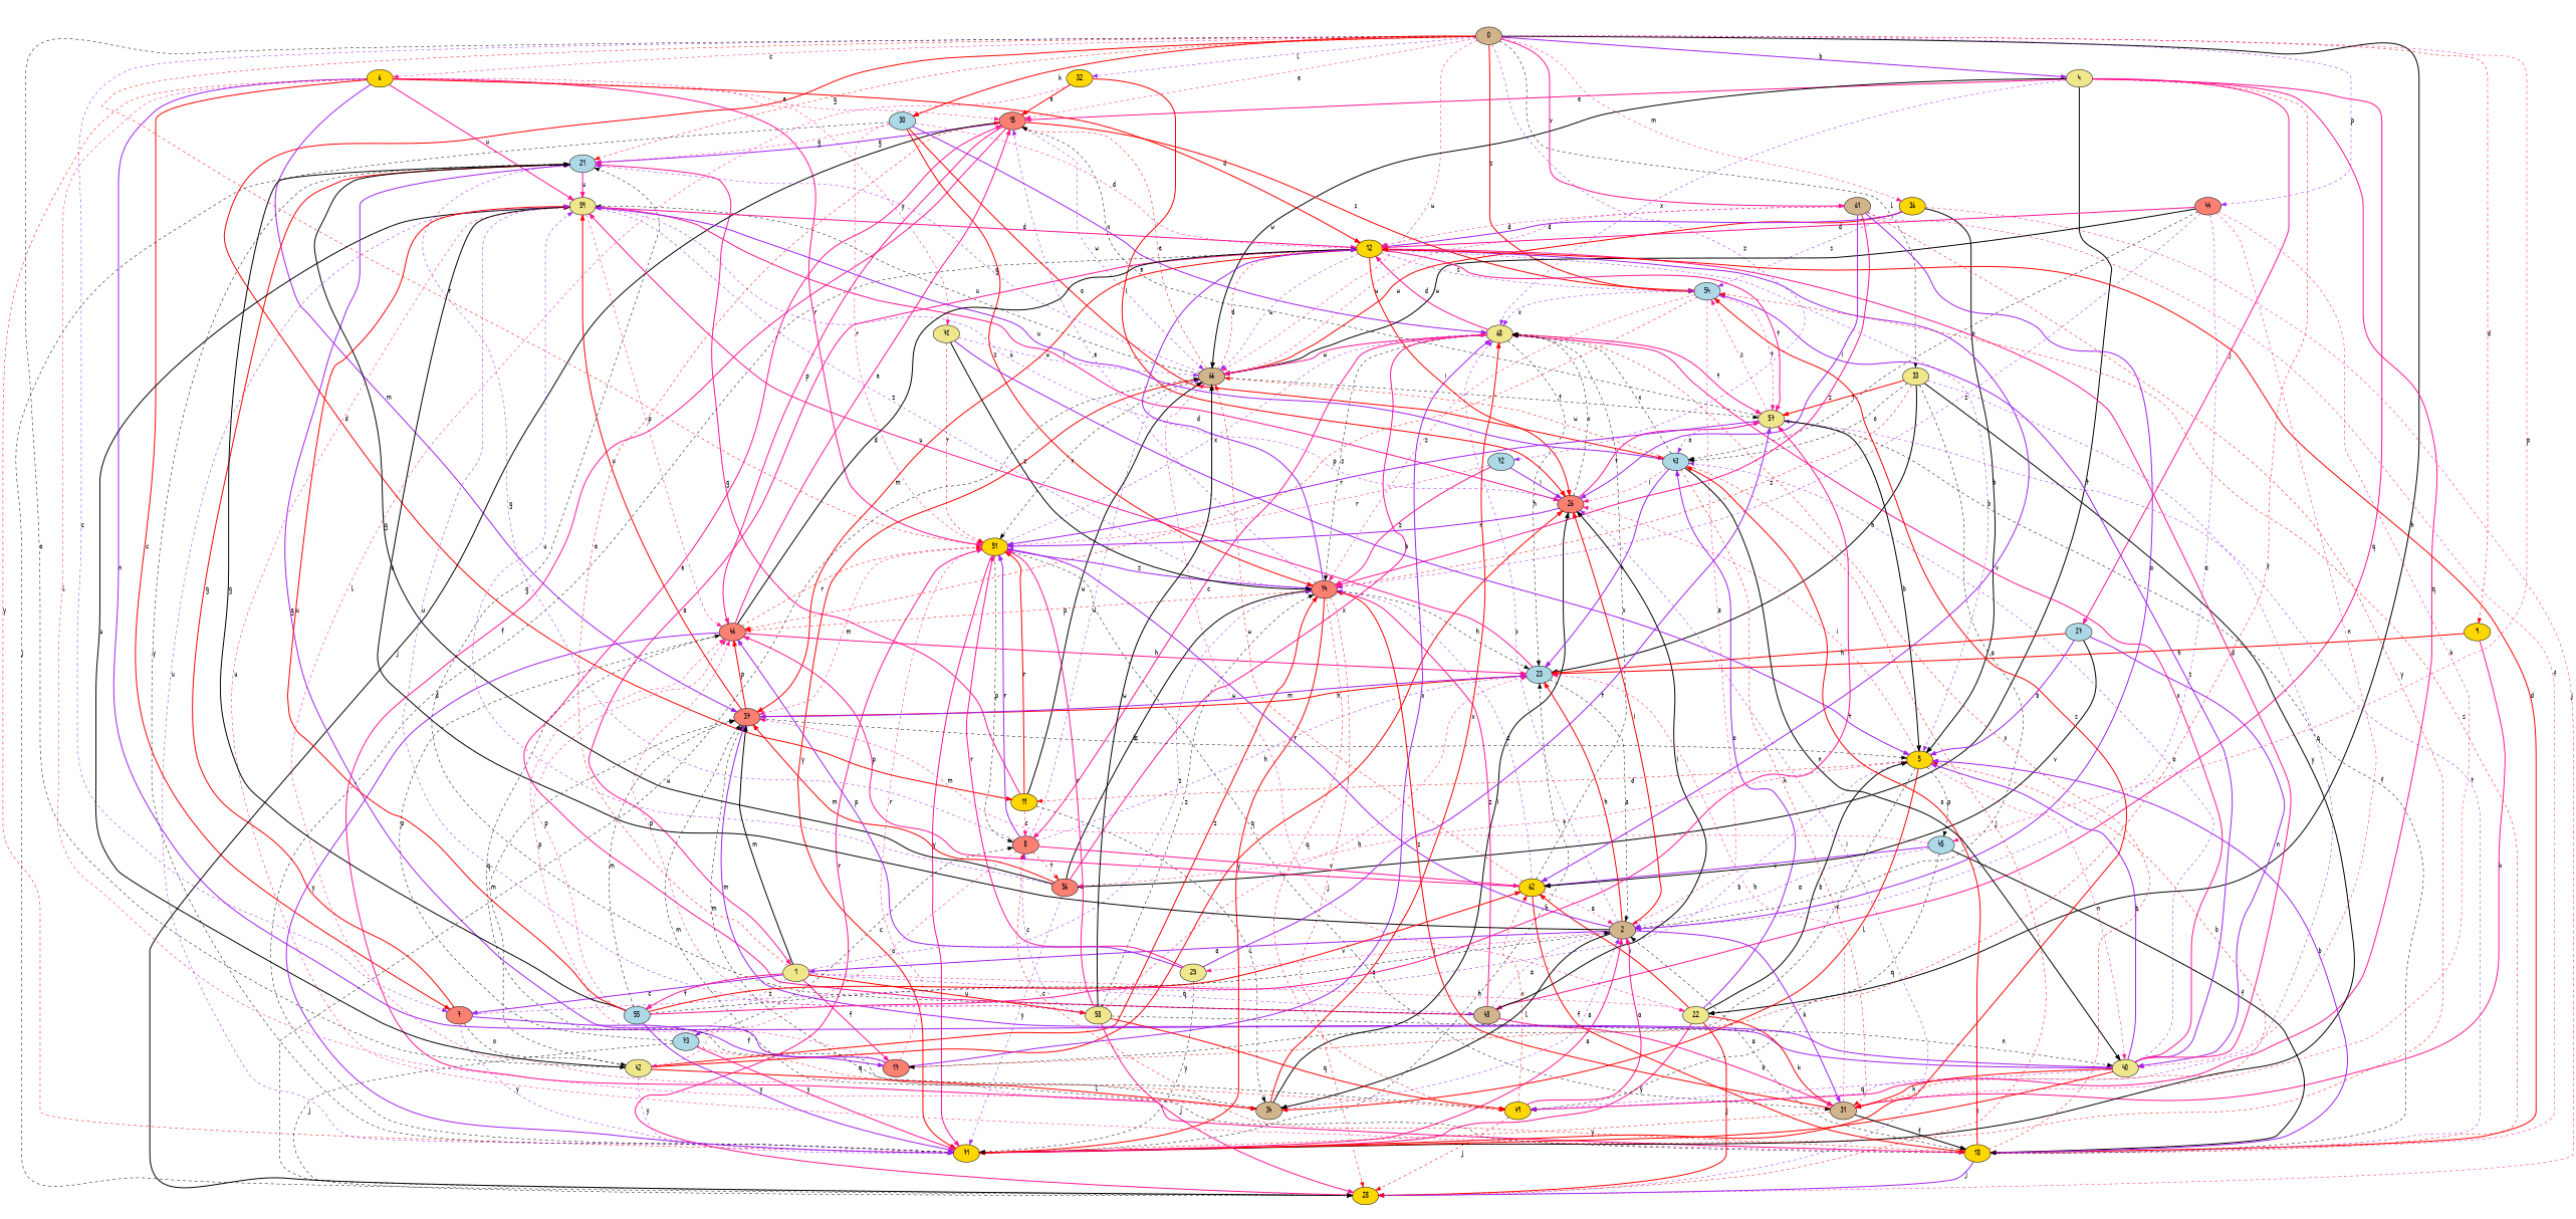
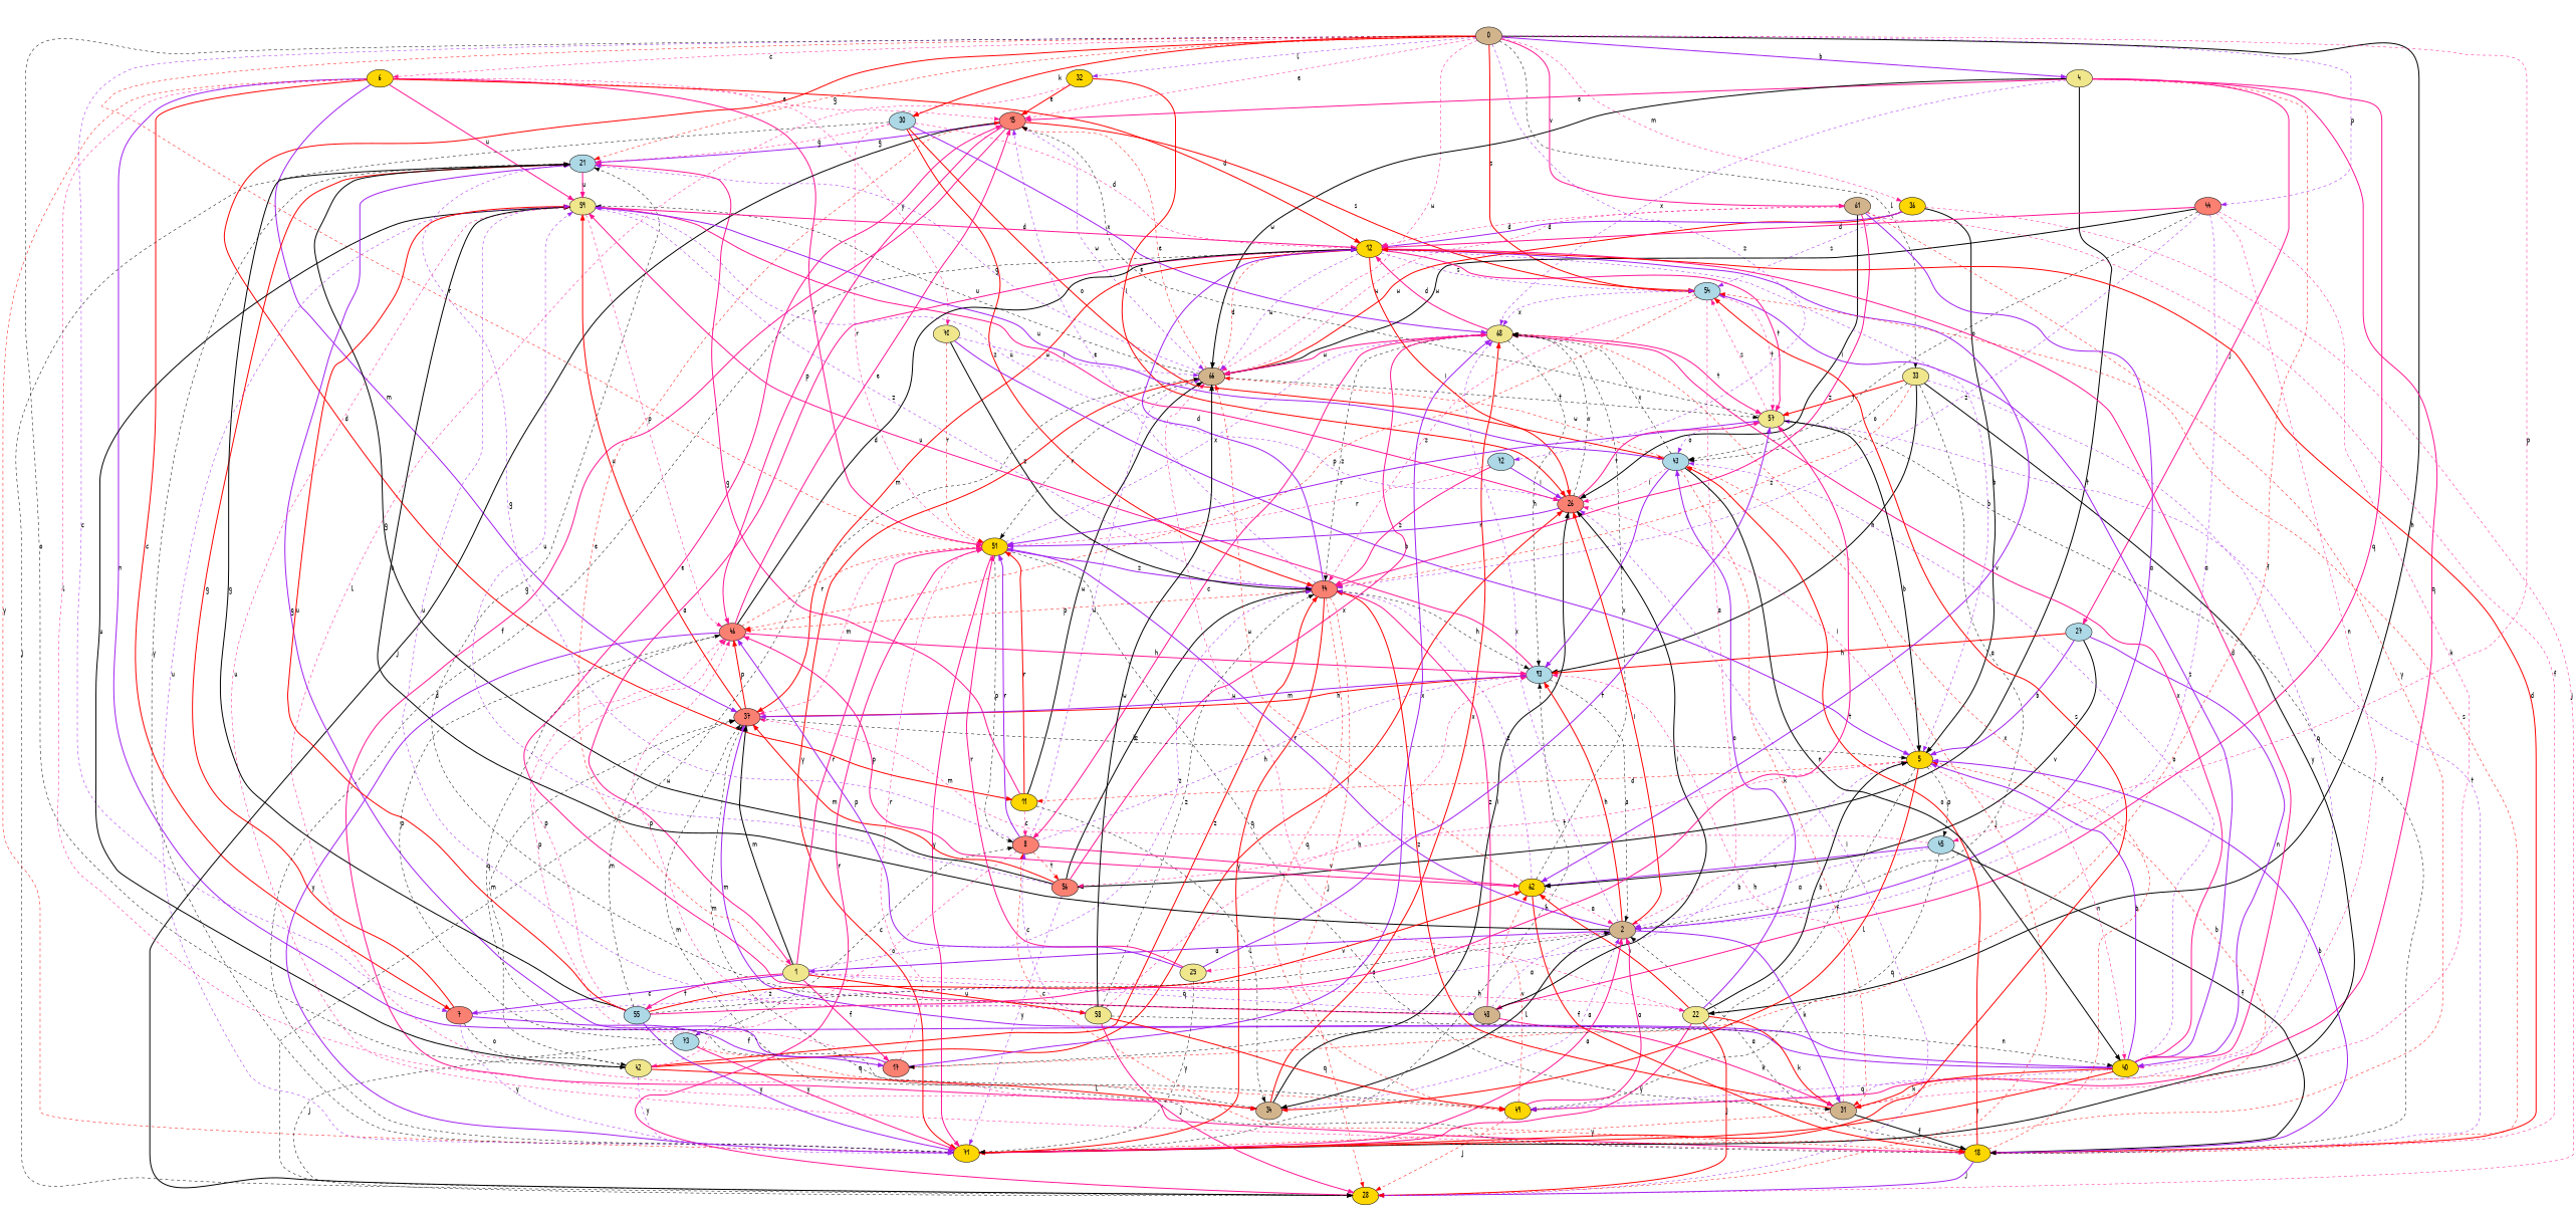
  strict digraph {
    fontname="Patrick Hand"
    node [fillcolor=gold fontname="Patrick Hand" style=filled]
    edge [color=deeppink fontname="Patrick Hand" style=dashed]
    0 [fillcolor=tan]
    4 [fillcolor=khaki]
    6
    7 [fillcolor=salmon]
-   9
    11
    15 [fillcolor=salmon]
    21 [fillcolor=lightblue]
    22 [fillcolor=khaki]
    30 [fillcolor=lightblue]
    32
    33 [fillcolor=khaki]
    36
    42 [fillcolor=khaki]
    44 [fillcolor=salmon]
    45 [fillcolor=lightblue]
    51
    54 [fillcolor=lightblue]
    61 [fillcolor=tan]
    66 [fillcolor=tan]
    72 [fillcolor=lightblue]
    17 [fillcolor=salmon]
    48 [fillcolor=tan]
    68 [fillcolor=khaki]
    27 [fillcolor=lightblue]
    49
    56 [fillcolor=salmon]
    37 [fillcolor=salmon]
    34 [fillcolor=tan]
    59 [fillcolor=khaki]
-   40 [fillcolor=khaki]
+   40
    12
    70 [fillcolor=khaki]
    71
    5
-   23 [fillcolor=lightblue]
+   23 [fillcolor=lightblue label=93]
    31 [fillcolor=tan]
    8 [fillcolor=salmon]
    18
    28
    46 [fillcolor=salmon]
    62
    43 [fillcolor=lightblue]
    74 [fillcolor=salmon]
    26 [fillcolor=salmon]
    2 [fillcolor=tan]
    57 [fillcolor=khaki]
    1 [fillcolor=khaki]
    55 [fillcolor=lightblue]
    58 [fillcolor=khaki]
    73 [fillcolor=lightblue]
    25 [fillcolor=khaki]
    0 -> 4 [color=purple label=b style=bold]
    0 -> 6 [label=c]
    0 -> 7 [color=purple label=c]
-   0 -> 9 [color=red label=d]
    0 -> 11 [color=red label=d style=bold]
    0 -> 15 [label=e]
    0 -> 21 [color=red label=g]
    0 -> 22 [color=black label=h style=bold]
    0 -> 30 [color=red label=k style=bold]
    0 -> 32 [color=purple label=l]
    0 -> 33 [color=black label=l]
    0 -> 36 [label=m]
    0 -> 42 [color=black label=o]
    0 -> 44 [color=purple label=p]
    0 -> 45 [label=p]
    0 -> 51 [color=red label=r]
    0 -> 54 [color=red label=s style=bold]
    0 -> 61 [label=v style=bold]
    0 -> 66 [label=w]
    0 -> 72 [color=purple label=z]
    4 -> 15 [label=e style=bold]
    4 -> 66 [color=black label=w style=bold]
    4 -> 17 [color=red label=f]
    4 -> 48 [label=q style=bold]
    4 -> 68 [color=purple label=x]
    4 -> 27 [label=j style=bold]
    4 -> 49 [label=q style=bold]
    4 -> 56 [color=black label=t style=bold]
    6 -> 7 [color=red label=c style=bold]
    6 -> 15 [label=e]
    6 -> 51 [label=r style=bold]
    6 -> 37 [color=purple label=m style=bold]
    6 -> 34 [label=l]
    6 -> 59 [label=u style=bold]
    6 -> 40 [color=purple label=n style=bold]
    6 -> 12 [color=red label=d style=bold]
    6 -> 70 [label=y]
    6 -> 71 [color=red label=y]
    7 -> 21 [color=red label=g style=bold]
    7 -> 42 [color=black label=o]
    7 -> 17 [color=purple label=f style=bold]
    7 -> 71 [color=purple label=y]
    7 -> 5 [color=purple label=b]
-   9 -> 23 [color=red label=h style=bold]
-   9 -> 31 [label=k style=bold]
    11 -> 21 [label=g style=bold]
    11 -> 51 [color=red label=r style=bold]
    11 -> 66 [color=black label=w style=bold]
    11 -> 34 [color=black label=l]
    11 -> 8 [label=c]
    15 -> 21 [color=purple label=g style=bold]
    15 -> 54 [color=red label=s style=bold]
    15 -> 66 [color=purple label=w]
    15 -> 18 [label=f style=bold]
    15 -> 28 [color=black label=j style=bold]
    15 -> 46 [label=p style=bold]
    21 -> 59 [label=u style=bold]
    21 -> 71 [color=black label=y]
    22 -> 66 [label=w]
    22 -> 71 [label=y style=bold]
    22 -> 5 [color=black label=b style=bold]
    22 -> 31 [color=red label=k style=bold]
    22 -> 28 [color=red label=j style=bold]
    22 -> 62 [color=red label=v style=bold]
    22 -> 43 [color=purple label=o style=bold]
    30 -> 21 [label=g]
    30 -> 51 [label=r]
    30 -> 68 [color=purple label=x style=bold]
    30 -> 12 [label=d]
    30 -> 28 [color=black label=j]
    30 -> 43 [color=red label=o style=bold]
    30 -> 74 [color=red label=z style=bold]
    32 -> 15 [color=red label=e style=bold]
    32 -> 34 [label=l]
    32 -> 26 [color=red label=i style=bold]
    33 -> 49 [color=purple label=q]
    33 -> 71 [color=black label=y style=bold]
    33 -> 23 [color=black label=h style=bold]
    33 -> 43 [color=black label=o]
    33 -> 74 [color=red label=z]
    33 -> 2 [color=black label=a]
    33 -> 57 [color=red label=t style=bold]
    36 -> 54 [color=purple label=s]
    36 -> 66 [color=red label=w style=bold]
    36 -> 12 [color=purple label=d style=bold]
    36 -> 5 [color=black label=b style=bold]
    36 -> 28 [label=j]
    42 -> 37 [color=black label=m]
    42 -> 34 [color=red label=l style=bold]
    42 -> 59 [color=black label=u style=bold]
    42 -> 71 [color=purple label=y]
    42 -> 74 [color=red label=z style=bold]
    42 -> 26 [color=red label=i style=bold]
    44 -> 66 [color=black label=w style=bold]
    44 -> 40 [label=n]
    44 -> 12 [label=d style=bold]
    44 -> 31 [label=k]
    44 -> 43 [color=black label=o]
    44 -> 74 [color=purple label=z]
    44 -> 2 [color=purple label=a]
    45 -> 49 [color=black label=q]
    45 -> 37 [label=m]
    45 -> 18 [color=black label=f style=bold]
    45 -> 62 [color=purple label=v style=bold]
    45 -> 2 [color=purple label=a]
    51 -> 68 [color=purple label=x]
    51 -> 37 [label=m]
    51 -> 71 [label=y style=bold]
    51 -> 31 [color=black label=q]
    51 -> 8 [color=black label=p]
    51 -> 74 [color=purple label=z style=bold]
    54 -> 68 [color=purple label=x]
    54 -> 46 [color=red label=p]
    54 -> 74 [label=z]
    54 -> 2 [label=a]
    54 -> 57 [label=t]
    61 -> 66 [label=w]
    61 -> 12 [label=d]
    61 -> 71 [color=red label=y]
    61 -> 18 [label=f]
    61 -> 74 [label=z style=bold]
-   61 -> 26 [color=purple label=i style=bold]
+   61 -> 26 [color=black label=i style=bold]
    61 -> 2 [color=purple label=a style=bold]
    66 -> 15 [color=red label=e]
    66 -> 21 [color=purple label=g]
    66 -> 51 [color=black label=r]
    66 -> 59 [color=black label=u]
    66 -> 12 [color=red label=d]
    66 -> 71 [color=red label=y style=bold]
    66 -> 57 [color=black label=t]
    72 -> 51 [label=r]
    72 -> 74 [label=z style=bold]
    72 -> 26 [color=purple label=i style=bold]
    17 -> 21 [color=purple label=g style=bold]
    17 -> 51 [label=r]
    17 -> 68 [color=purple label=x style=bold]
    17 -> 46 [label=p]
    48 -> 15 [label=e style=bold]
    48 -> 21 [color=black label=g]
    48 -> 31 [label=k style=bold]
    48 -> 74 [label=z style=bold]
    48 -> 26 [color=black label=i style=bold]
    48 -> 2 [color=purple label=a]
    68 -> 66 [label=w style=bold]
    68 -> 12 [label=d style=bold]
    68 -> 23 [color=black label=h]
    68 -> 8 [label=c style=bold]
    68 -> 74 [color=black label=z]
    68 -> 57 [label=t style=bold]
    27 -> 40 [color=purple label=n style=bold]
    27 -> 5 [color=purple label=b style=bold]
    27 -> 23 [color=red label=h style=bold]
    27 -> 62 [color=black label=v style=bold]
    49 -> 28 [color=red label=j]
    49 -> 62 [color=red label=v]
    49 -> 2 [label=a style=bold]
    56 -> 21 [color=black label=g style=bold]
    56 -> 68 [label=x style=bold]
    56 -> 37 [color=red label=m style=bold]
    56 -> 59 [color=purple label=u]
    56 -> 71 [color=purple label=y]
    56 -> 74 [color=black label=z style=bold]
    37 -> 59 [color=red label=u style=bold]
    37 -> 5 [color=black label=b]
    37 -> 23 [color=red label=h style=bold]
    37 -> 46 [color=red label=p style=bold]
    34 -> 68 [color=red label=x style=bold]
    34 -> 37 [color=black label=m]
    34 -> 26 [color=black label=i style=bold]
    34 -> 2 [color=purple label=a]
    59 -> 12 [label=d style=bold]
    59 -> 46 [label=p]
    59 -> 74 [color=purple label=z]
    59 -> 26 [label=i style=bold]
    40 -> 54 [color=purple label=s style=bold]
    40 -> 68 [label=x style=bold]
    40 -> 49 [color=purple label=q]
    40 -> 37 [color=purple label=m style=bold]
    40 -> 12 [label=d style=bold]
    40 -> 71 [color=red label=y style=bold]
    40 -> 5 [color=purple label=b style=bold]
    40 -> 31 [color=red label=k style=bold]
    40 -> 43 [color=purple label=o]
    12 -> 54 [color=purple label=s]
    12 -> 66 [color=purple label=w]
    12 -> 37 [color=red label=m style=bold]
    12 -> 5 [color=purple label=b]
    12 -> 62 [color=purple label=v style=bold]
    12 -> 26 [color=red label=i style=bold]
    12 -> 57 [label=t style=bold]
    12 -> 1 [label=a style=bold]
    70 -> 51 [color=red label=r]
    70 -> 66 [color=purple label=w]
    70 -> 5 [color=purple label=b style=bold]
    70 -> 74 [color=black label=z style=bold]
    71 -> 54 [color=red label=s style=bold]
    71 -> 59 [color=purple label=u]
    71 -> 12 [color=black label=d]
    71 -> 23 [color=black label=h]
    71 -> 2 [label=a style=bold]
    5 -> 11 [color=red label=d]
    5 -> 45 [color=black label=p]
    5 -> 17 [color=black label=f]
    5 -> 56 [label=t]
    5 -> 34 [color=red label=l style=bold]
    5 -> 40 [label=n]
    5 -> 26 [label=i]
    23 -> 37 [color=purple label=m style=bold]
    23 -> 59 [label=u style=bold]
    23 -> 2 [color=black label=a]
    31 -> 71 [color=red label=y]
    31 -> 5 [color=red label=b]
    31 -> 23 [label=h]
    31 -> 18 [color=black label=f style=bold]
    31 -> 74 [color=red label=z style=bold]
    8 -> 21 [color=purple label=g]
    8 -> 42 [label=o]
    8 -> 51 [color=purple label=r style=bold]
    8 -> 66 [color=purple label=w]
    8 -> 56 [color=red label=t]
    8 -> 23 [color=purple label=h]
    8 -> 62 [label=v style=bold]
    18 -> 54 [color=red label=s]
    18 -> 68 [color=red label=x]
    18 -> 37 [color=black label=m]
    18 -> 59 [label=u]
    18 -> 12 [color=red label=d style=bold]
    18 -> 5 [color=purple label=b style=bold]
    18 -> 8 [color=red label=c]
    18 -> 28 [color=purple label=j style=bold]
    18 -> 43 [color=red label=o style=bold]
    18 -> 2 [color=black label=a]
    18 -> 57 [color=purple label=t]
    28 -> 51 [label=r style=bold]
    28 -> 66 [color=black label=w]
    28 -> 26 [color=purple label=i]
    46 -> 15 [label=e style=bold]
    46 -> 51 [color=red label=r]
    46 -> 49 [color=black label=q]
    46 -> 12 [color=black label=d style=bold]
    46 -> 71 [color=purple label=y style=bold]
    46 -> 23 [label=h style=bold]
    62 -> 66 [color=red label=w]
    62 -> 68 [color=black label=x]
    62 -> 18 [color=red label=f style=bold]
    62 -> 46 [label=p style=bold]
    62 -> 74 [color=purple label=z]
    62 -> 2 [label=a]
    43 -> 66 [color=red label=w]
    43 -> 68 [color=black label=x]
    43 -> 59 [color=purple label=u style=bold]
    43 -> 40 [color=black label=n style=bold]
    43 -> 23 [color=purple label=h style=bold]
    43 -> 31 [color=red label=k]
    43 -> 28 [color=red label=j]
    43 -> 26 [label=i]
    74 -> 15 [color=purple label=e]
    74 -> 49 [color=red label=q]
    74 -> 12 [color=purple label=d style=bold]
    74 -> 71 [color=red label=y style=bold]
    74 -> 23 [color=black label=h]
    74 -> 28 [color=red label=j]
    74 -> 46 [color=red label=p]
    26 -> 51 [color=purple label=r style=bold]
    26 -> 68 [color=black label=x]
    26 -> 59 [color=purple label=u]
    26 -> 57 [label=t style=bold]
    2 -> 51 [color=purple label=r style=bold]
    2 -> 68 [color=purple label=x]
    2 -> 34 [color=black label=l style=bold]
    2 -> 59 [color=black label=u style=bold]
    2 -> 23 [color=red label=h style=bold]
    2 -> 31 [color=purple label=k style=bold]
    2 -> 26 [color=red label=i style=bold]
    2 -> 1 [color=purple label=a style=bold]
    2 -> 25 [label=i]
    57 -> 15 [color=black label=e]
    57 -> 51 [color=purple label=r style=bold]
    57 -> 54 [label=s]
    57 -> 5 [color=black label=b style=bold]
    57 -> 18 [color=black label=f]
    57 -> 43 [color=purple label=o]
    1 -> 7 [color=purple label=c style=bold]
    1 -> 15 [color=red label=e]
    1 -> 22 [label=h]
    1 -> 17 [label=f style=bold]
    1 -> 48 [color=purple label=q]
    1 -> 37 [color=black label=m style=bold]
    1 -> 74 [color=purple label=z]
    1 -> 55 [label=t style=bold]
    1 -> 58 [color=red label=u style=bold]
    1 -> 73 [color=purple label=z]
    55 -> 21 [color=black label=g style=bold]
    55 -> 37 [color=black label=m]
    55 -> 59 [color=red label=u style=bold]
    55 -> 71 [color=purple label=y style=bold]
    55 -> 46 [label=p]
    55 -> 62 [color=red label=v style=bold]
    55 -> 2 [color=black label=a]
    55 -> 57 [label=t style=bold]
-   58 -> 51 [label=r style=bold]
+   1 -> 51 [label=r style=bold]
    58 -> 66 [color=black label=w style=bold]
    58 -> 49 [color=red label=q style=bold]
    58 -> 59 [color=purple label=u]
    58 -> 40 [color=black label=n]
    58 -> 23 [label=h]
    58 -> 8 [color=purple label=c]
    58 -> 28 [label=j style=bold]
    58 -> 46 [label=p]
    58 -> 74 [color=black label=z]
    73 -> 49 [color=red label=q]
    73 -> 71 [label=y style=bold]
    73 -> 8 [color=black label=c]
    73 -> 28 [color=black label=j]
    73 -> 46 [color=black label=p]
    25 -> 51 [label=r style=bold]
    25 -> 71 [color=black label=y]
    25 -> 46 [color=purple label=p style=bold]
    25 -> 57 [color=purple label=t style=bold]
  }
